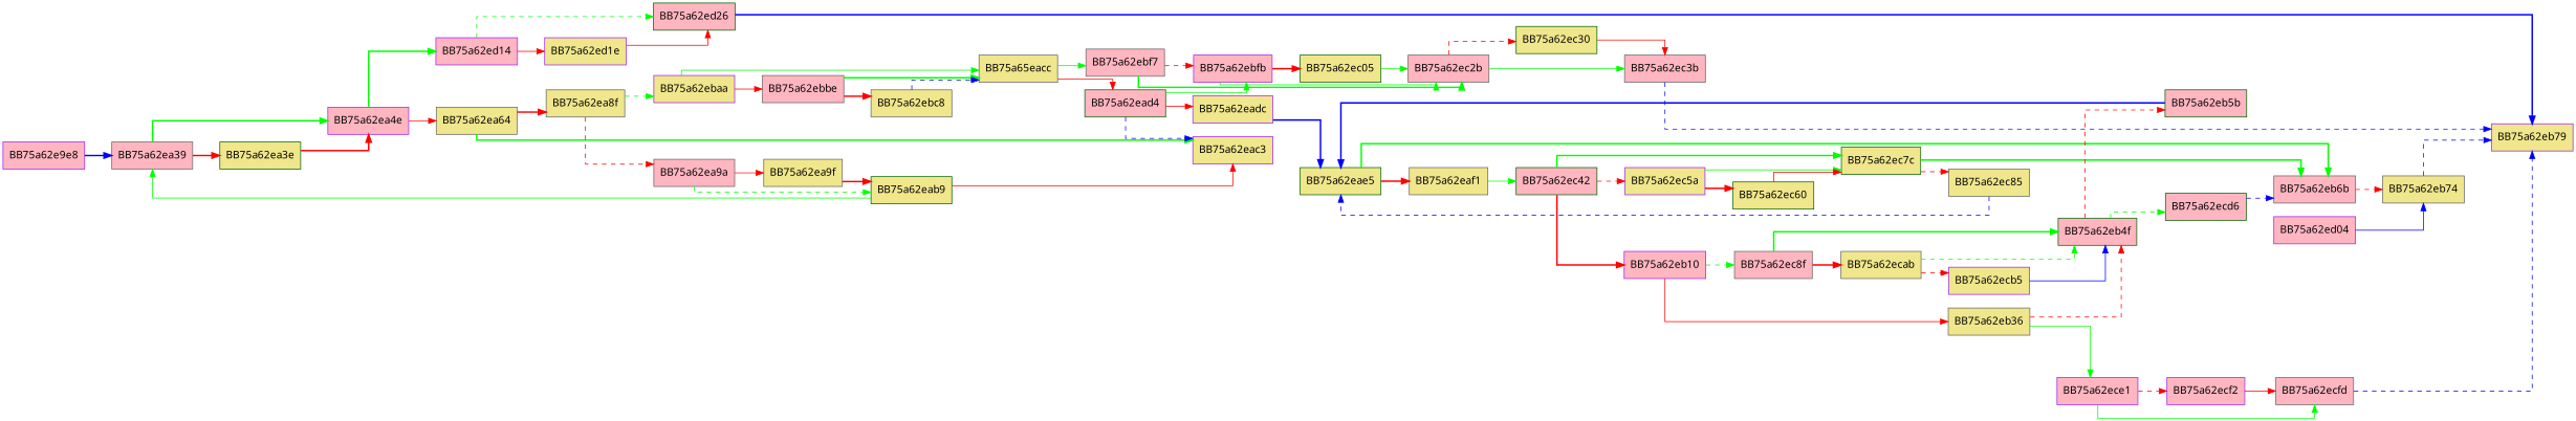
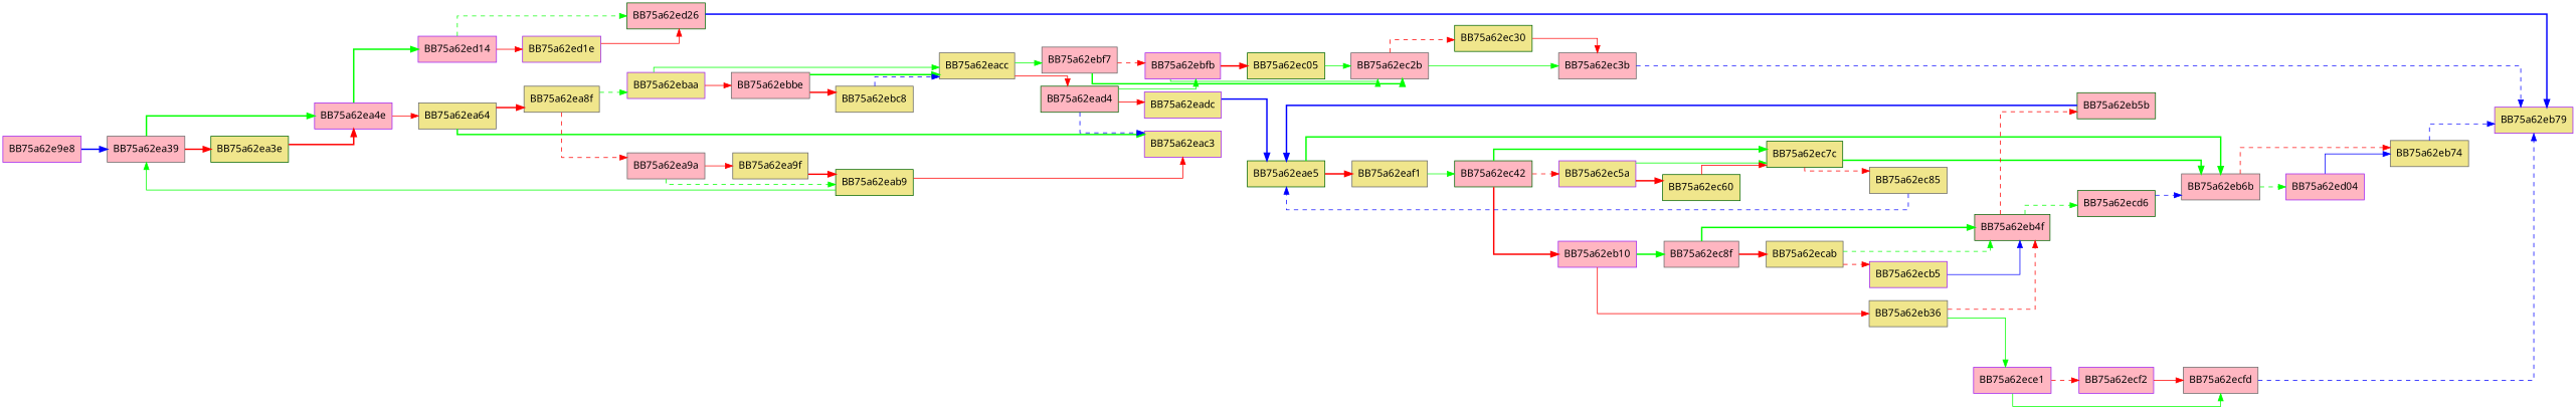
  digraph {
    fontname="Noto Sans"
    rankdir=LR
    splines=ortho
    node [color=gray40 fillcolor=khaki fontname="Noto Sans" shape=box style=filled]
    edge [color=red fontname="Noto Sans" style=solid]
    BB75a62e9e8 [color=purple fillcolor=lightpink]
    BB75a62ea39 [fillcolor=lightpink]
    BB75a62ea4e [color=purple fillcolor=lightpink]
    BB75a62ea3e [color=darkgreen]
    BB75a62ed14 [color=purple fillcolor=lightpink]
    BB75a62ea64
    BB75a62ed26 [color=darkgreen fillcolor=lightpink]
    BB75a62ed1e [color=purple]
    BB75a62eac3 [color=purple]
    BB75a62ea8f
    BB75a62eb79 [color=purple]
    BB75a62ebaa [color=purple]
    BB75a62ea9a [fillcolor=lightpink]
    BB75a62ead4 [color=darkgreen fillcolor=lightpink]
    BB75a62ebfb [color=purple fillcolor=lightpink]
    BB75a62eadc [color=purple]
-   BB75a62eacc [label=BB75a65eacc]
+   BB75a62eacc
    BB75a62ebbe [fillcolor=lightpink]
    BB75a62eab9 [color=darkgreen]
    BB75a62ea9f
    BB75a62ebf7 [fillcolor=lightpink]
    BB75a62ebc8
    BB75a62ec2b [fillcolor=lightpink]
    BB75a62ec05 [color=darkgreen]
    BB75a62eae5 [color=darkgreen]
    BB75a62ec3b [fillcolor=lightpink]
    BB75a62ec30 [color=darkgreen]
    BB75a62eb6b [fillcolor=lightpink]
    BB75a62eaf1
    BB75a62ed04 [color=purple fillcolor=lightpink]
    BB75a62eb74
    BB75a62ec42 [color=darkgreen fillcolor=lightpink]
    BB75a62eb10 [color=purple fillcolor=lightpink]
    BB75a62ec7c [color=darkgreen]
    BB75a62ec5a [color=purple]
    BB75a62ec8f [fillcolor=lightpink]
    BB75a62eb36
    BB75a62ec85
    BB75a62ec60 [color=darkgreen]
    BB75a62eb4f [color=darkgreen fillcolor=lightpink]
    BB75a62ecab
    BB75a62ece1 [color=purple fillcolor=lightpink]
    BB75a62ecd6 [color=darkgreen fillcolor=lightpink]
    BB75a62eb5b [color=darkgreen fillcolor=lightpink]
    BB75a62ecb5 [color=purple]
    BB75a62ecfd [fillcolor=lightpink]
    BB75a62ecf2 [color=purple fillcolor=lightpink]
    BB75a62e9e8 -> BB75a62ea39 [color=blue style=bold]
    BB75a62ea39 -> BB75a62ea4e [color=green style=bold]
    BB75a62ea39 -> BB75a62ea3e [style=bold]
    BB75a62ea4e -> BB75a62ed14 [color=green style=bold]
    BB75a62ea4e -> BB75a62ea64
    BB75a62ea3e -> BB75a62ea4e [style=bold]
    BB75a62ed14 -> BB75a62ed26 [color=green style=dashed]
    BB75a62ed14 -> BB75a62ed1e
    BB75a62ea64 -> BB75a62eac3 [color=green style=bold]
    BB75a62ea64 -> BB75a62ea8f [style=bold]
    BB75a62ed26 -> BB75a62eb79 [color=blue style=bold]
    BB75a62ed1e -> BB75a62ed26
    BB75a62ea8f -> BB75a62ebaa [color=green style=dashed]
    BB75a62ea8f -> BB75a62ea9a [style=dashed]
    BB75a62ebaa -> BB75a62eacc [color=green]
    BB75a62ebaa -> BB75a62ebbe
    BB75a62ea9a -> BB75a62eab9 [color=green style=dashed]
    BB75a62ea9a -> BB75a62ea9f
    BB75a62ead4 -> BB75a62eac3 [color=blue style=dashed]
    BB75a62ead4 -> BB75a62ebfb [color=green]
    BB75a62ead4 -> BB75a62eadc
    BB75a62ebfb -> BB75a62ec2b [color=green]
    BB75a62ebfb -> BB75a62ec05 [style=bold]
    BB75a62eadc -> BB75a62eae5 [color=blue style=bold]
    BB75a62eacc -> BB75a62ead4
    BB75a62eacc -> BB75a62ebf7 [color=green]
    BB75a62ebbe -> BB75a62eacc [color=green style=bold]
    BB75a62ebbe -> BB75a62ebc8 [style=bold]
    BB75a62eab9 -> BB75a62ea39 [color=green]
    BB75a62eab9 -> BB75a62eac3
    BB75a62ea9f -> BB75a62eab9 [style=bold]
    BB75a62ebf7 -> BB75a62ebfb [style=dashed]
    BB75a62ebf7 -> BB75a62ec2b [color=green style=bold]
    BB75a62ebc8 -> BB75a62eacc [color=blue style=dashed]
    BB75a62ec2b -> BB75a62ec3b [color=green]
    BB75a62ec2b -> BB75a62ec30 [style=dashed]
    BB75a62ec05 -> BB75a62ec2b [color=green]
    BB75a62eae5 -> BB75a62eb6b [color=green style=bold]
    BB75a62eae5 -> BB75a62eaf1 [style=bold]
    BB75a62ec3b -> BB75a62eb79 [color=blue style=dashed]
    BB75a62ec30 -> BB75a62ec3b
+   BB75a62eb6b -> BB75a62ed04 [color=green style=dashed]
    BB75a62eb6b -> BB75a62eb74 [style=dashed]
    BB75a62eaf1 -> BB75a62ec42 [color=green]
    BB75a62ed04 -> BB75a62eb74 [color=blue]
    BB75a62eb74 -> BB75a62eb79 [color=blue style=dashed]
    BB75a62ec42 -> BB75a62eb10 [style=bold]
    BB75a62ec42 -> BB75a62ec7c [color=green style=bold]
    BB75a62ec42 -> BB75a62ec5a [style=dashed]
-   BB75a62eb10 -> BB75a62ec8f [color=green style=dashed]
+   BB75a62eb10 -> BB75a62ec8f [color=green style=bold]
    BB75a62eb10 -> BB75a62eb36
    BB75a62ec7c -> BB75a62eb6b [color=green style=bold]
    BB75a62ec7c -> BB75a62ec85 [style=dashed]
    BB75a62ec5a -> BB75a62ec7c [color=green]
    BB75a62ec5a -> BB75a62ec60 [style=bold]
    BB75a62ec8f -> BB75a62eb4f [color=green style=bold]
    BB75a62ec8f -> BB75a62ecab [style=bold]
    BB75a62eb36 -> BB75a62eb4f [style=dashed]
    BB75a62eb36 -> BB75a62ece1 [color=green]
    BB75a62ec85 -> BB75a62eae5 [color=blue style=dashed]
    BB75a62ec60 -> BB75a62ec7c
    BB75a62eb4f -> BB75a62ecd6 [color=green style=dashed]
    BB75a62eb4f -> BB75a62eb5b [style=dashed]
    BB75a62ecab -> BB75a62eb4f [color=green style=dashed]
    BB75a62ecab -> BB75a62ecb5 [style=dashed]
    BB75a62ece1 -> BB75a62ecfd [color=green]
    BB75a62ece1 -> BB75a62ecf2 [style=dashed]
    BB75a62ecd6 -> BB75a62eb6b [color=blue style=dashed]
    BB75a62eb5b -> BB75a62eae5 [color=blue style=bold]
    BB75a62ecb5 -> BB75a62eb4f [color=blue]
    BB75a62ecfd -> BB75a62eb79 [color=blue style=dashed]
    BB75a62ecf2 -> BB75a62ecfd
  }
